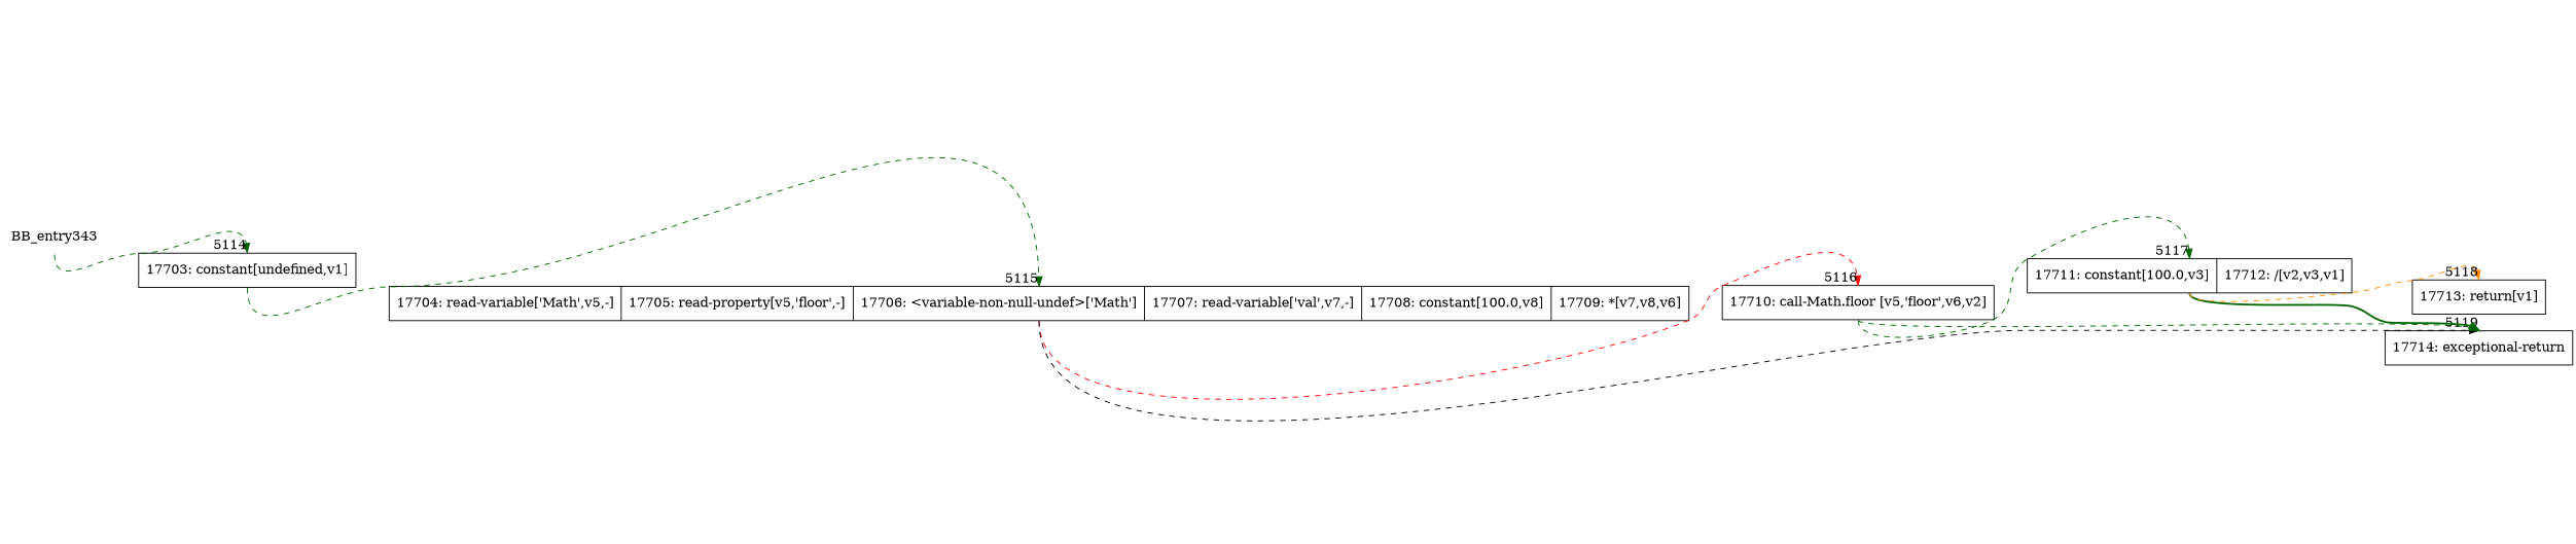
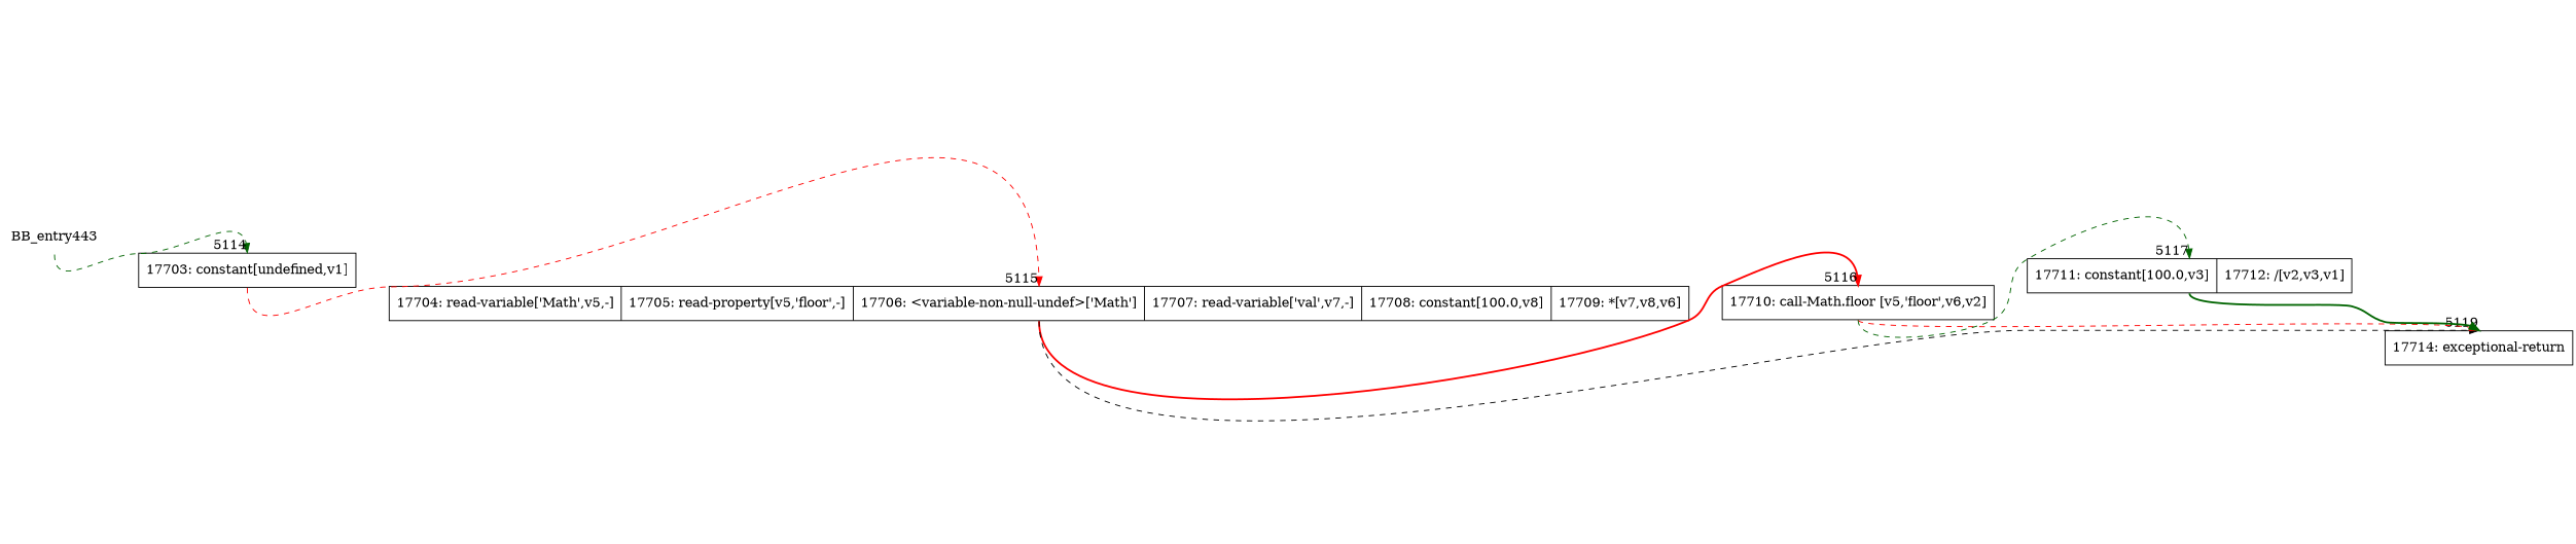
  digraph {
    rankdir=LR
    node [shape=record]
    edge [color=darkgreen headport=n style=dashed tailport=s]
-   BB_entry343 [shape=none]
+   BB_entry343 [shape=none label=BB_entry443]
    n2 [label="{17703: constant[undefined,v1]}"]
    n3 [label="{17704: read-variable['Math',v5,-]|17705: read-property[v5,'floor',-]|17706: \<variable-non-null-undef\>['Math']|17707: read-variable['val',v7,-]|17708: constant[100.0,v8]|17709: *[v7,v8,v6]}"]
    n4 [label="{17710: call-Math.floor [v5,'floor',v6,v2]}"]
    n5 [label="{17714: exceptional-return}"]
    n6 [label="{17711: constant[100.0,v3]|17712: /[v2,v3,v1]}"]
-   n7 [label="{17713: return[v1]}"]
    BB_entry343 -> n2 [headlabel="    5114"]
-   n2 -> n3 [headlabel="      5115"]
-   n3 -> n4 [color=red headlabel="      5116"]
+   n2 -> n3 [color=red headlabel="      5115"]
+   n3 -> n4 [color=red headlabel="      5116" style=bold]
    n3 -> n5 [color=black headlabel="      5119"]
-   n4 -> n5
+   n4 -> n5 [color=red]
    n4 -> n6 [headlabel="      5117"]
    n6 -> n5 [style=bold]
-   n6 -> n7 [color=darkorange headlabel="      5118"]
  }
